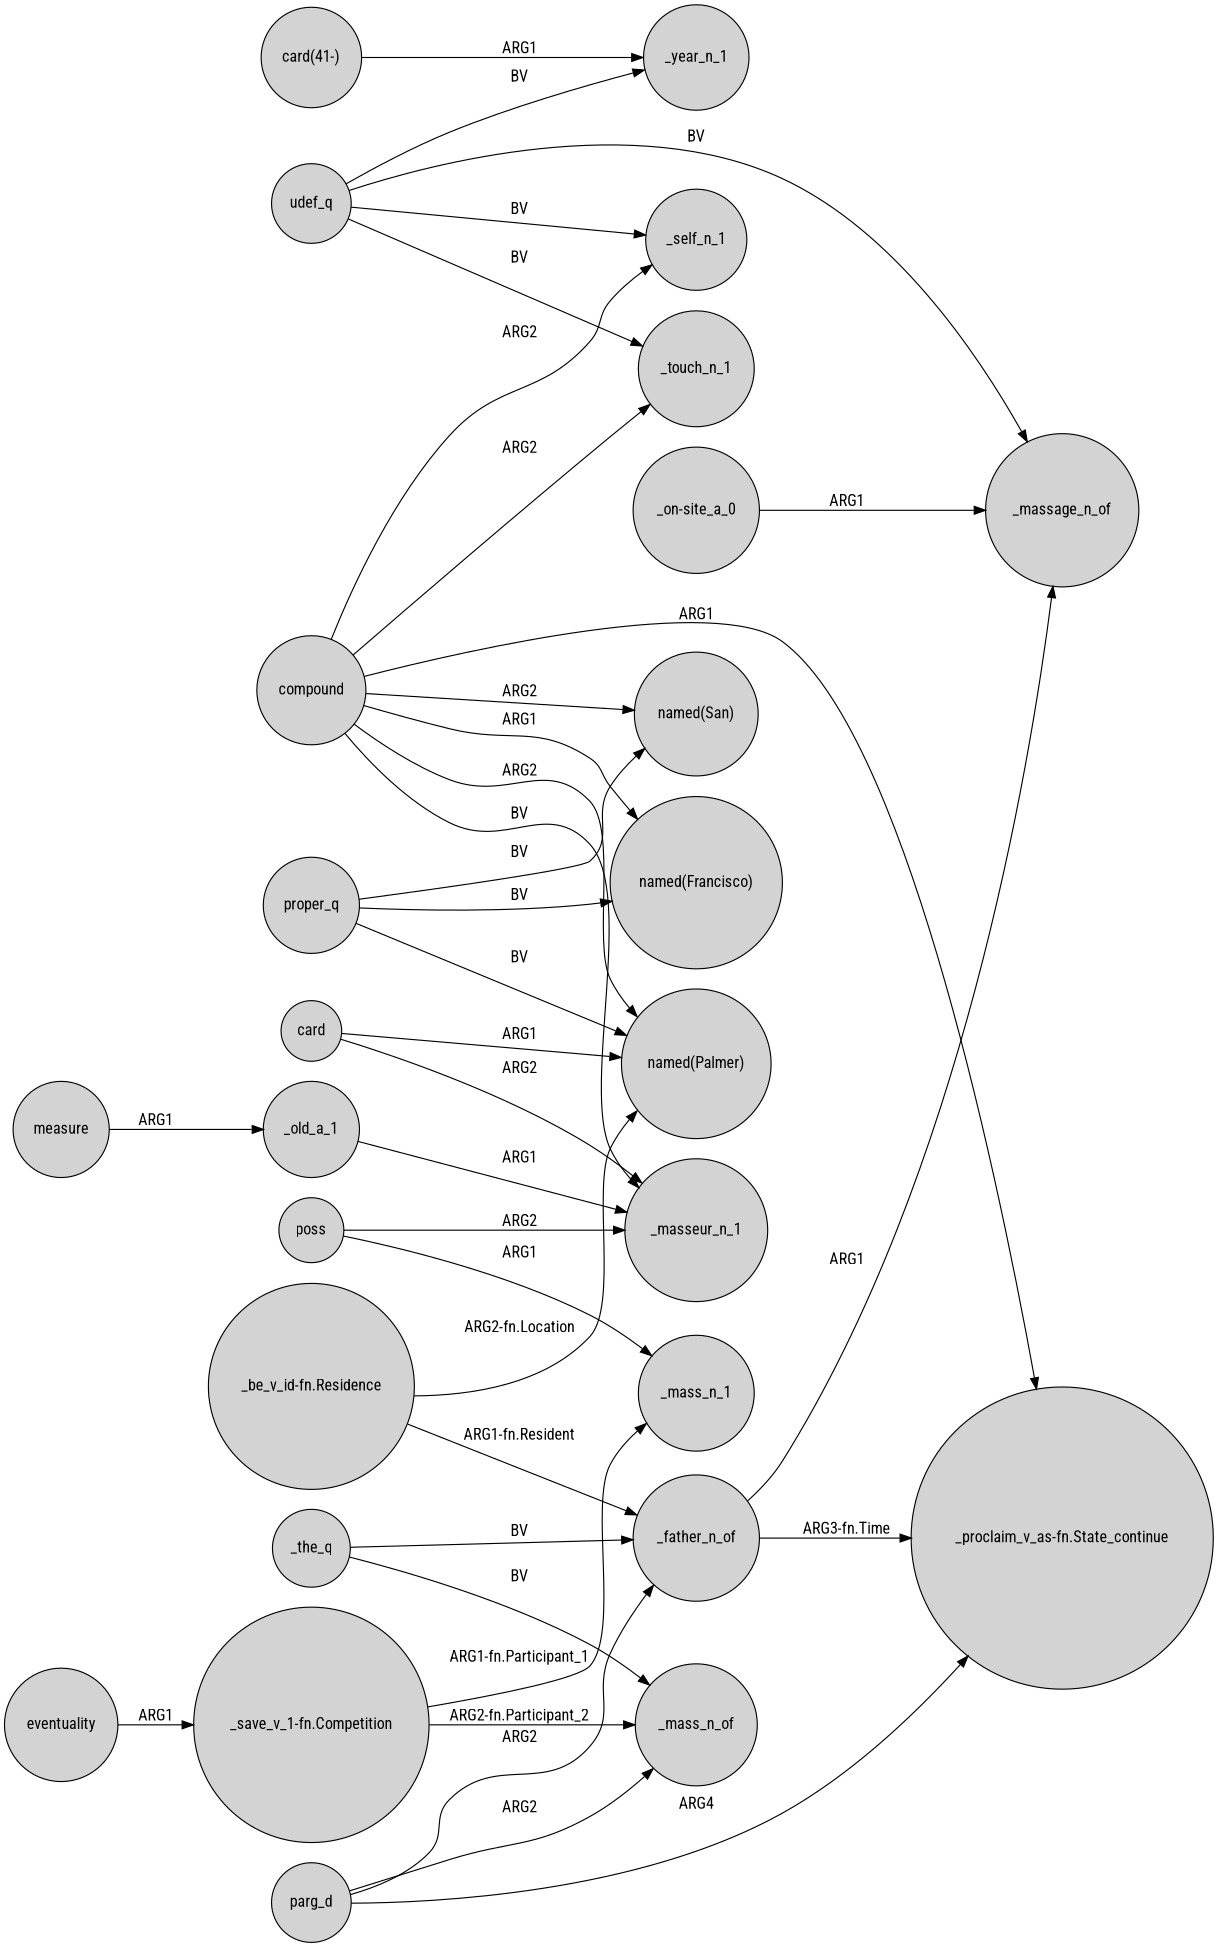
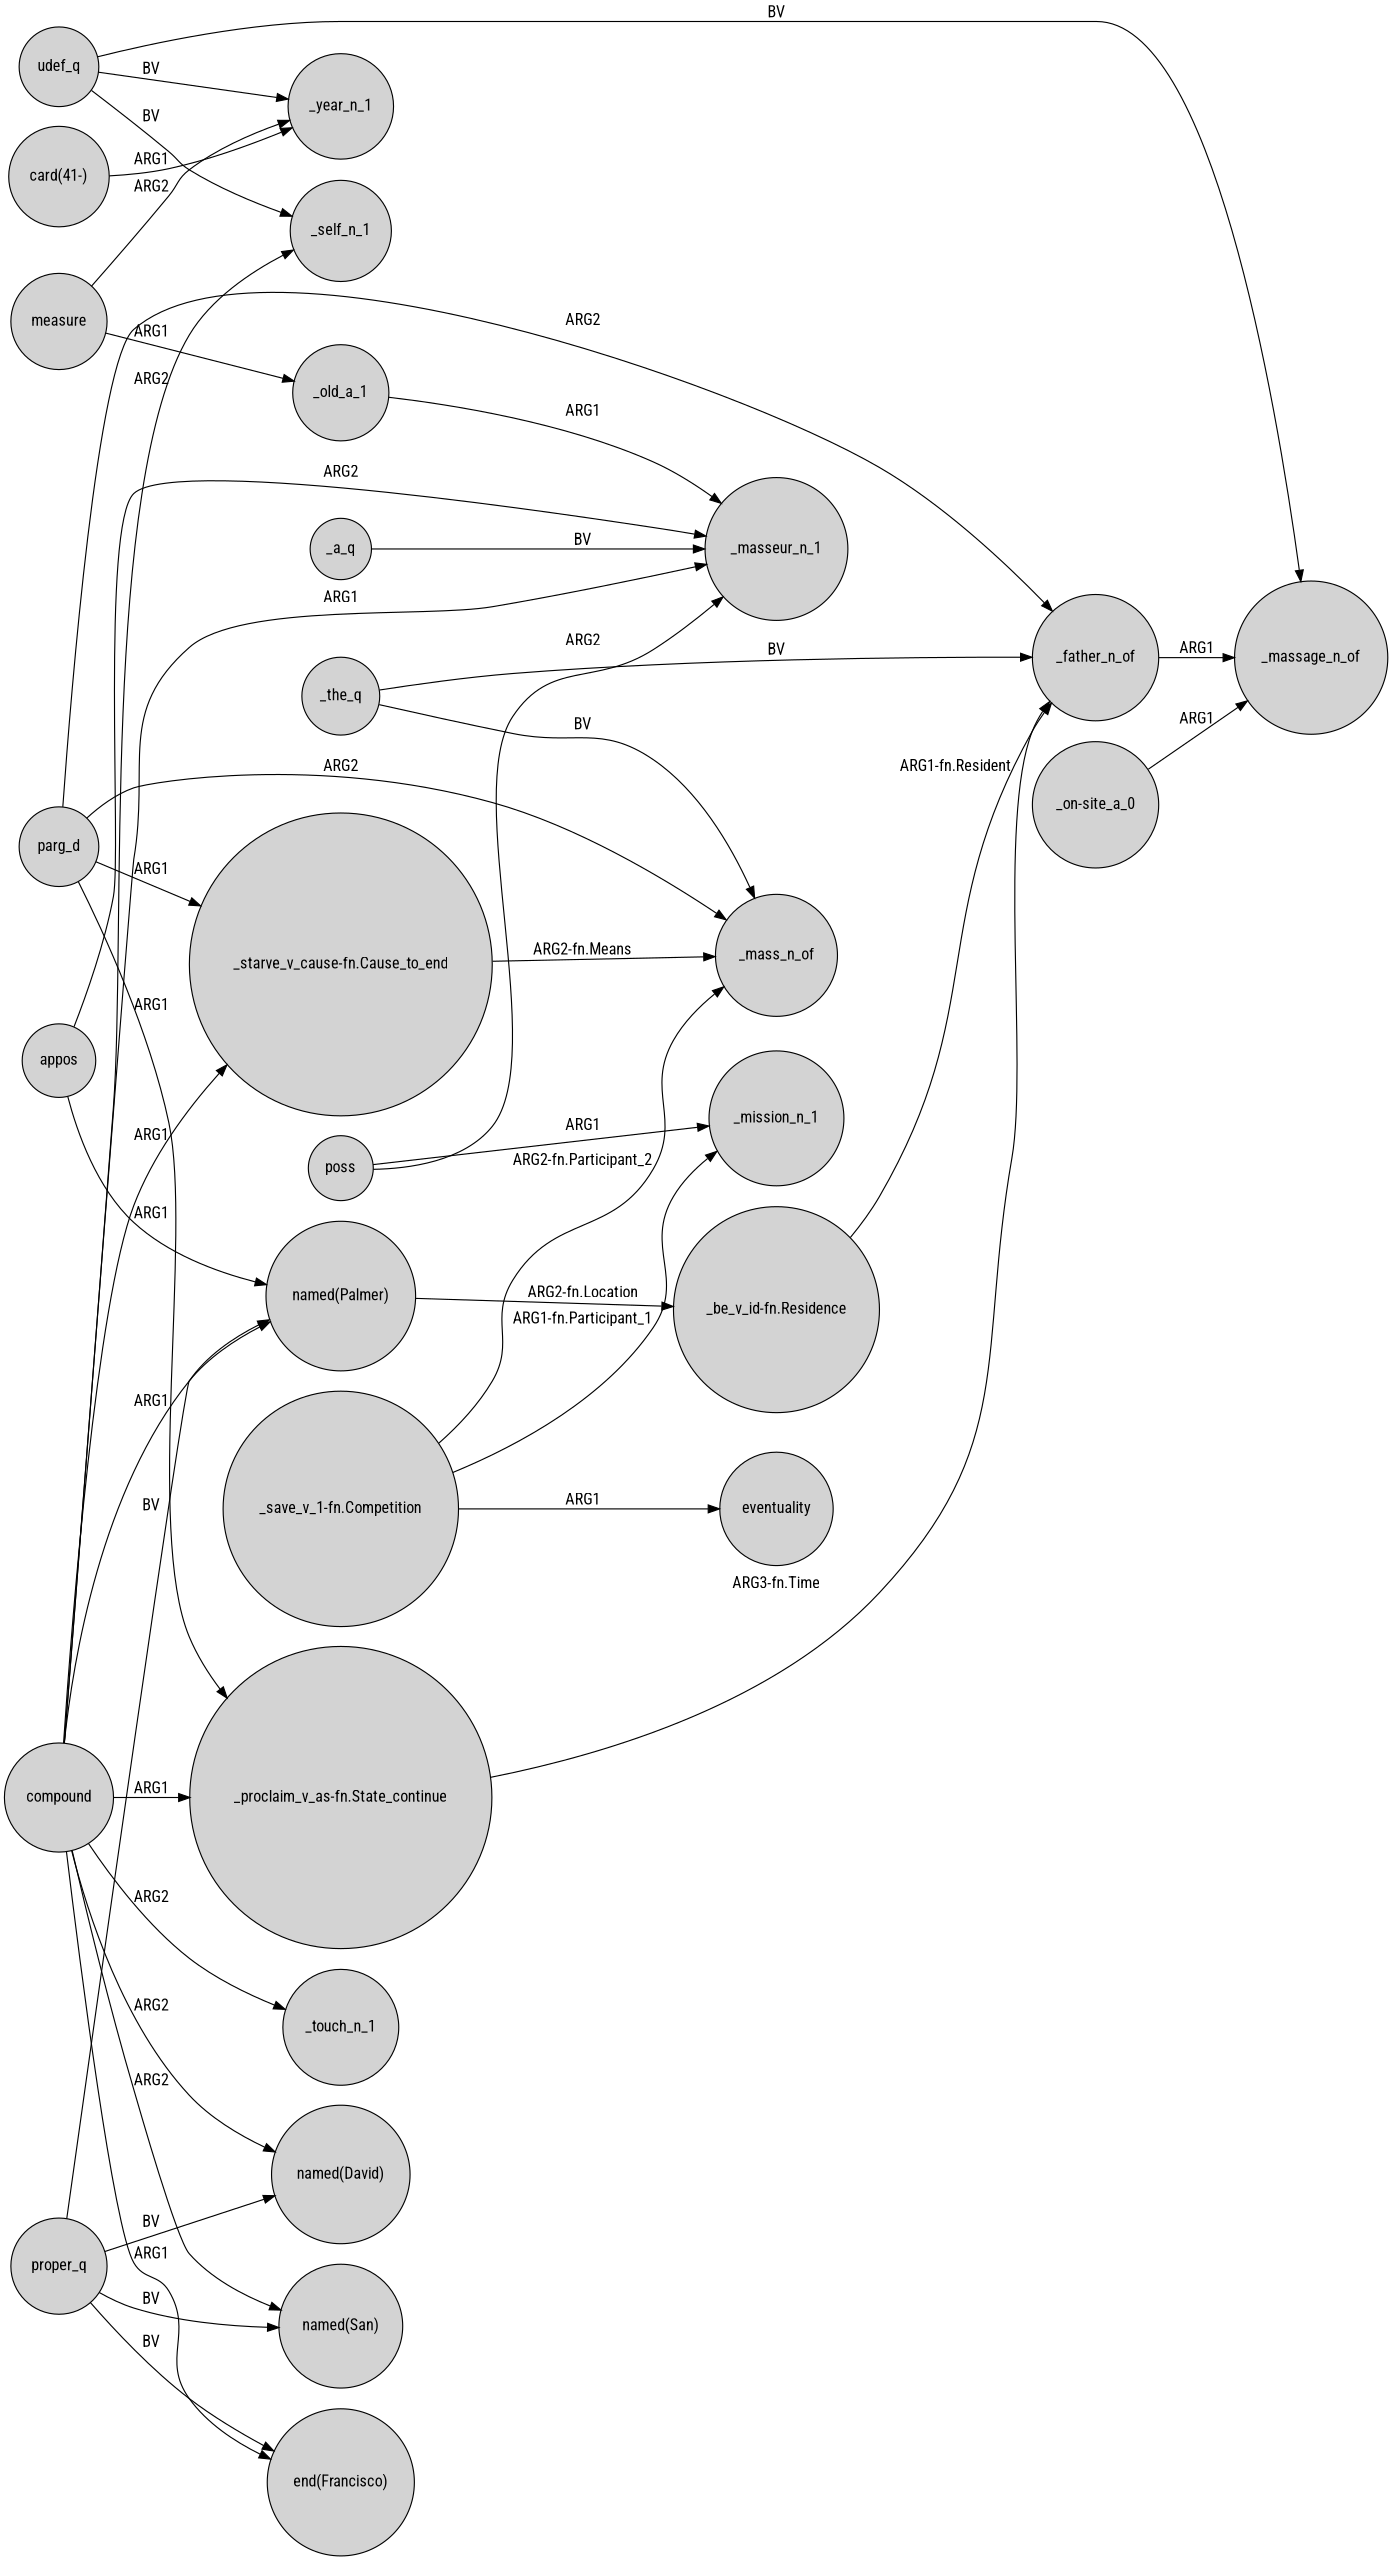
  digraph {
    fontname="Roboto Condensed"
    rankdir=LR
    node [fontname="Roboto Condensed" shape=circle style=filled]
    edge [fontname="Roboto Condensed"]
    compound
    "_proclaim_v_as-fn.State_continue"
    _touch_n_1
    _masseur_n_1
    "named(Palmer)"
    _self_n_1
-   "named(Francisco)"
+   "_starve_v_cause-fn.Cause_to_end"
+   "named(David)"
+   "named(Francisco)" [label="end(Francisco)"]
    "named(San)"
    _father_n_of
    _mass_n_of
    _massage_n_of
    udef_q
    _year_n_1
    n16 [label="_on-site_a_0"]
    _the_q
    "_save_v_1-fn.Competition"
-   _mission_n_1 [label=_mass_n_1]
+   _mission_n_1
    "_be_v_id-fn.Residence"
    poss
    parg_d
    measure
    _old_a_1
    eventuality
-   appos [label=card]
+   appos
    proper_q
    "card(41-)"
+   _a_q
    compound -> "_proclaim_v_as-fn.State_continue" [label=ARG1]
    compound -> _touch_n_1 [label=ARG2]
-   compound -> _masseur_n_1 [label=BV]
-   compound -> "named(Palmer)" [label=ARG2]
+   compound -> _masseur_n_1 [label=ARG1]
+   compound -> "named(Palmer)" [label=ARG1]
    compound -> _self_n_1 [label=ARG2]
+   compound -> "_starve_v_cause-fn.Cause_to_end" [label=ARG1]
+   compound -> "named(David)" [label=ARG2]
    compound -> "named(Francisco)" [label=ARG1]
    compound -> "named(San)" [label=ARG2]
-   _father_n_of -> "_proclaim_v_as-fn.State_continue" [label="ARG3-fn.Time"]
+   "_proclaim_v_as-fn.State_continue" -> _father_n_of [label="ARG3-fn.Time"]
+   "_starve_v_cause-fn.Cause_to_end" -> _mass_n_of [label="ARG2-fn.Means"]
    _father_n_of -> _massage_n_of [label=ARG1]
-   udef_q -> _touch_n_1 [label=BV]
    udef_q -> _self_n_1 [label=BV]
    udef_q -> _massage_n_of [label=BV]
    udef_q -> _year_n_1 [label=BV]
    n16 -> _massage_n_of [label=ARG1]
    _the_q -> _father_n_of [label=BV]
    _the_q -> _mass_n_of [label=BV]
    "_save_v_1-fn.Competition" -> _mass_n_of [label="ARG2-fn.Participant_2"]
    "_save_v_1-fn.Competition" -> _mission_n_1 [label="ARG1-fn.Participant_1"]
-   "_be_v_id-fn.Residence" -> "named(Palmer)" [label="ARG2-fn.Location"]
+   "named(Palmer)" -> "_be_v_id-fn.Residence" [label="ARG2-fn.Location"]
    "_be_v_id-fn.Residence" -> _father_n_of [label="ARG1-fn.Resident"]
    poss -> _masseur_n_1 [label=ARG2]
    poss -> _mission_n_1 [label=ARG1]
-   parg_d -> "_proclaim_v_as-fn.State_continue" [label=ARG4]
+   parg_d -> "_proclaim_v_as-fn.State_continue" [label=ARG1]
+   parg_d -> "_starve_v_cause-fn.Cause_to_end" [label=ARG1]
    parg_d -> _father_n_of [label=ARG2]
    parg_d -> _mass_n_of [label=ARG2]
+   measure -> _year_n_1 [label=ARG2]
    measure -> _old_a_1 [label=ARG1]
    _old_a_1 -> _masseur_n_1 [label=ARG1]
-   eventuality -> "_save_v_1-fn.Competition" [label=ARG1]
+   "_save_v_1-fn.Competition" -> eventuality [label=ARG1]
    appos -> _masseur_n_1 [label=ARG2]
    appos -> "named(Palmer)" [label=ARG1]
    proper_q -> "named(Palmer)" [label=BV]
+   proper_q -> "named(David)" [label=BV]
    proper_q -> "named(Francisco)" [label=BV]
    proper_q -> "named(San)" [label=BV]
    "card(41-)" -> _year_n_1 [label=ARG1]
+   _a_q -> _masseur_n_1 [label=BV]
  }
